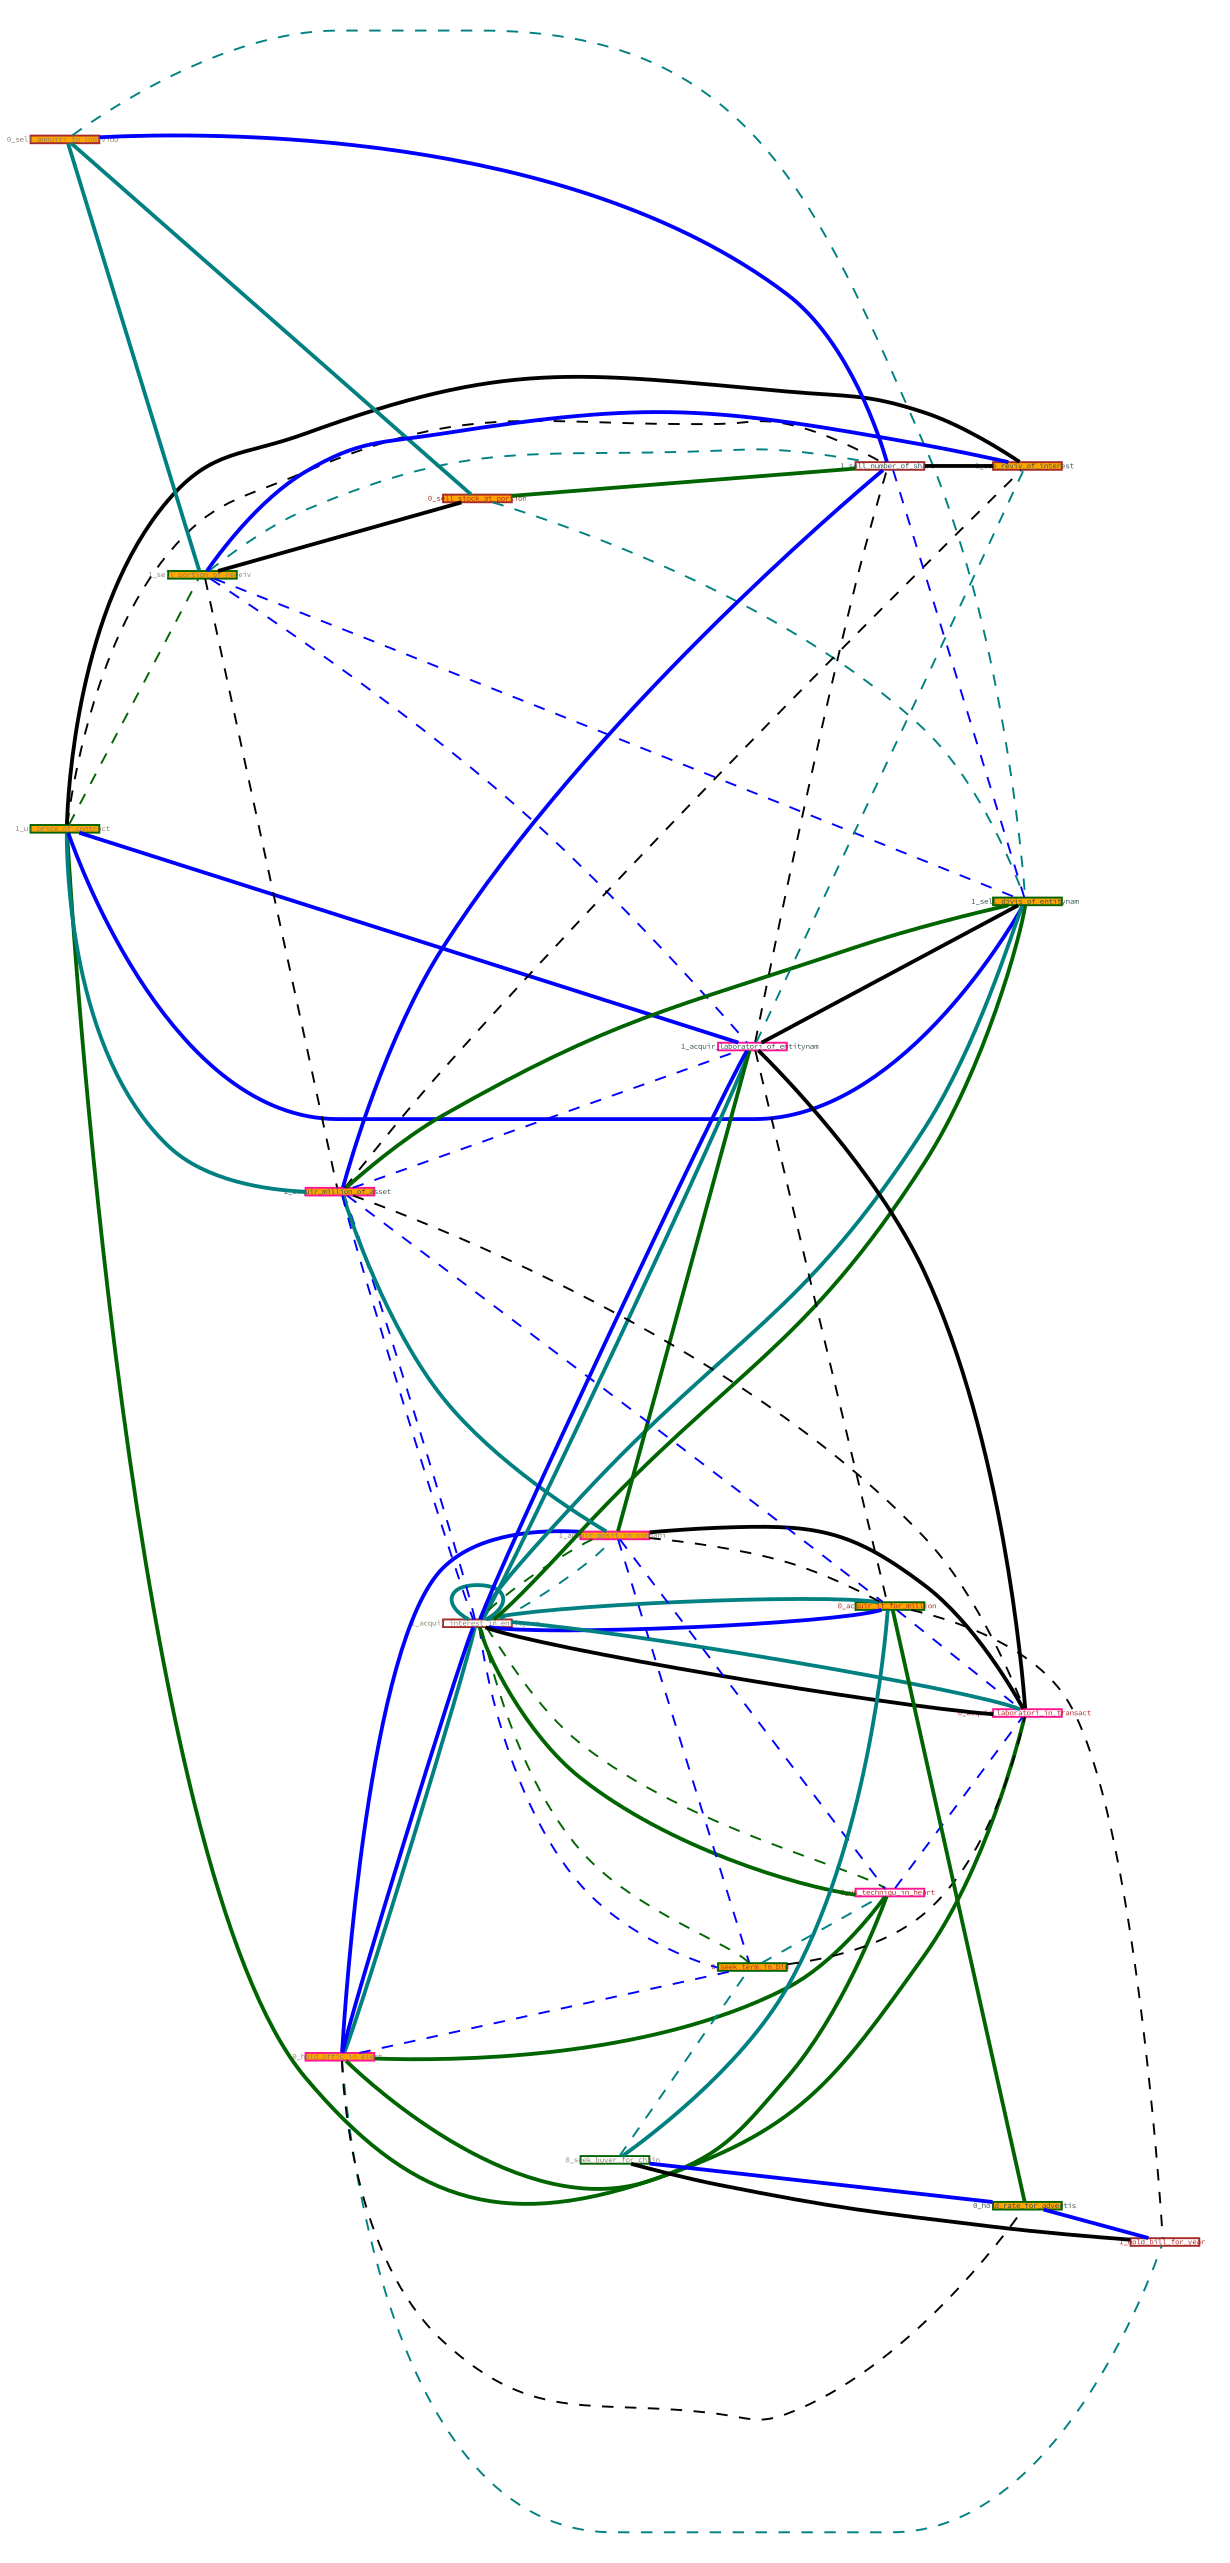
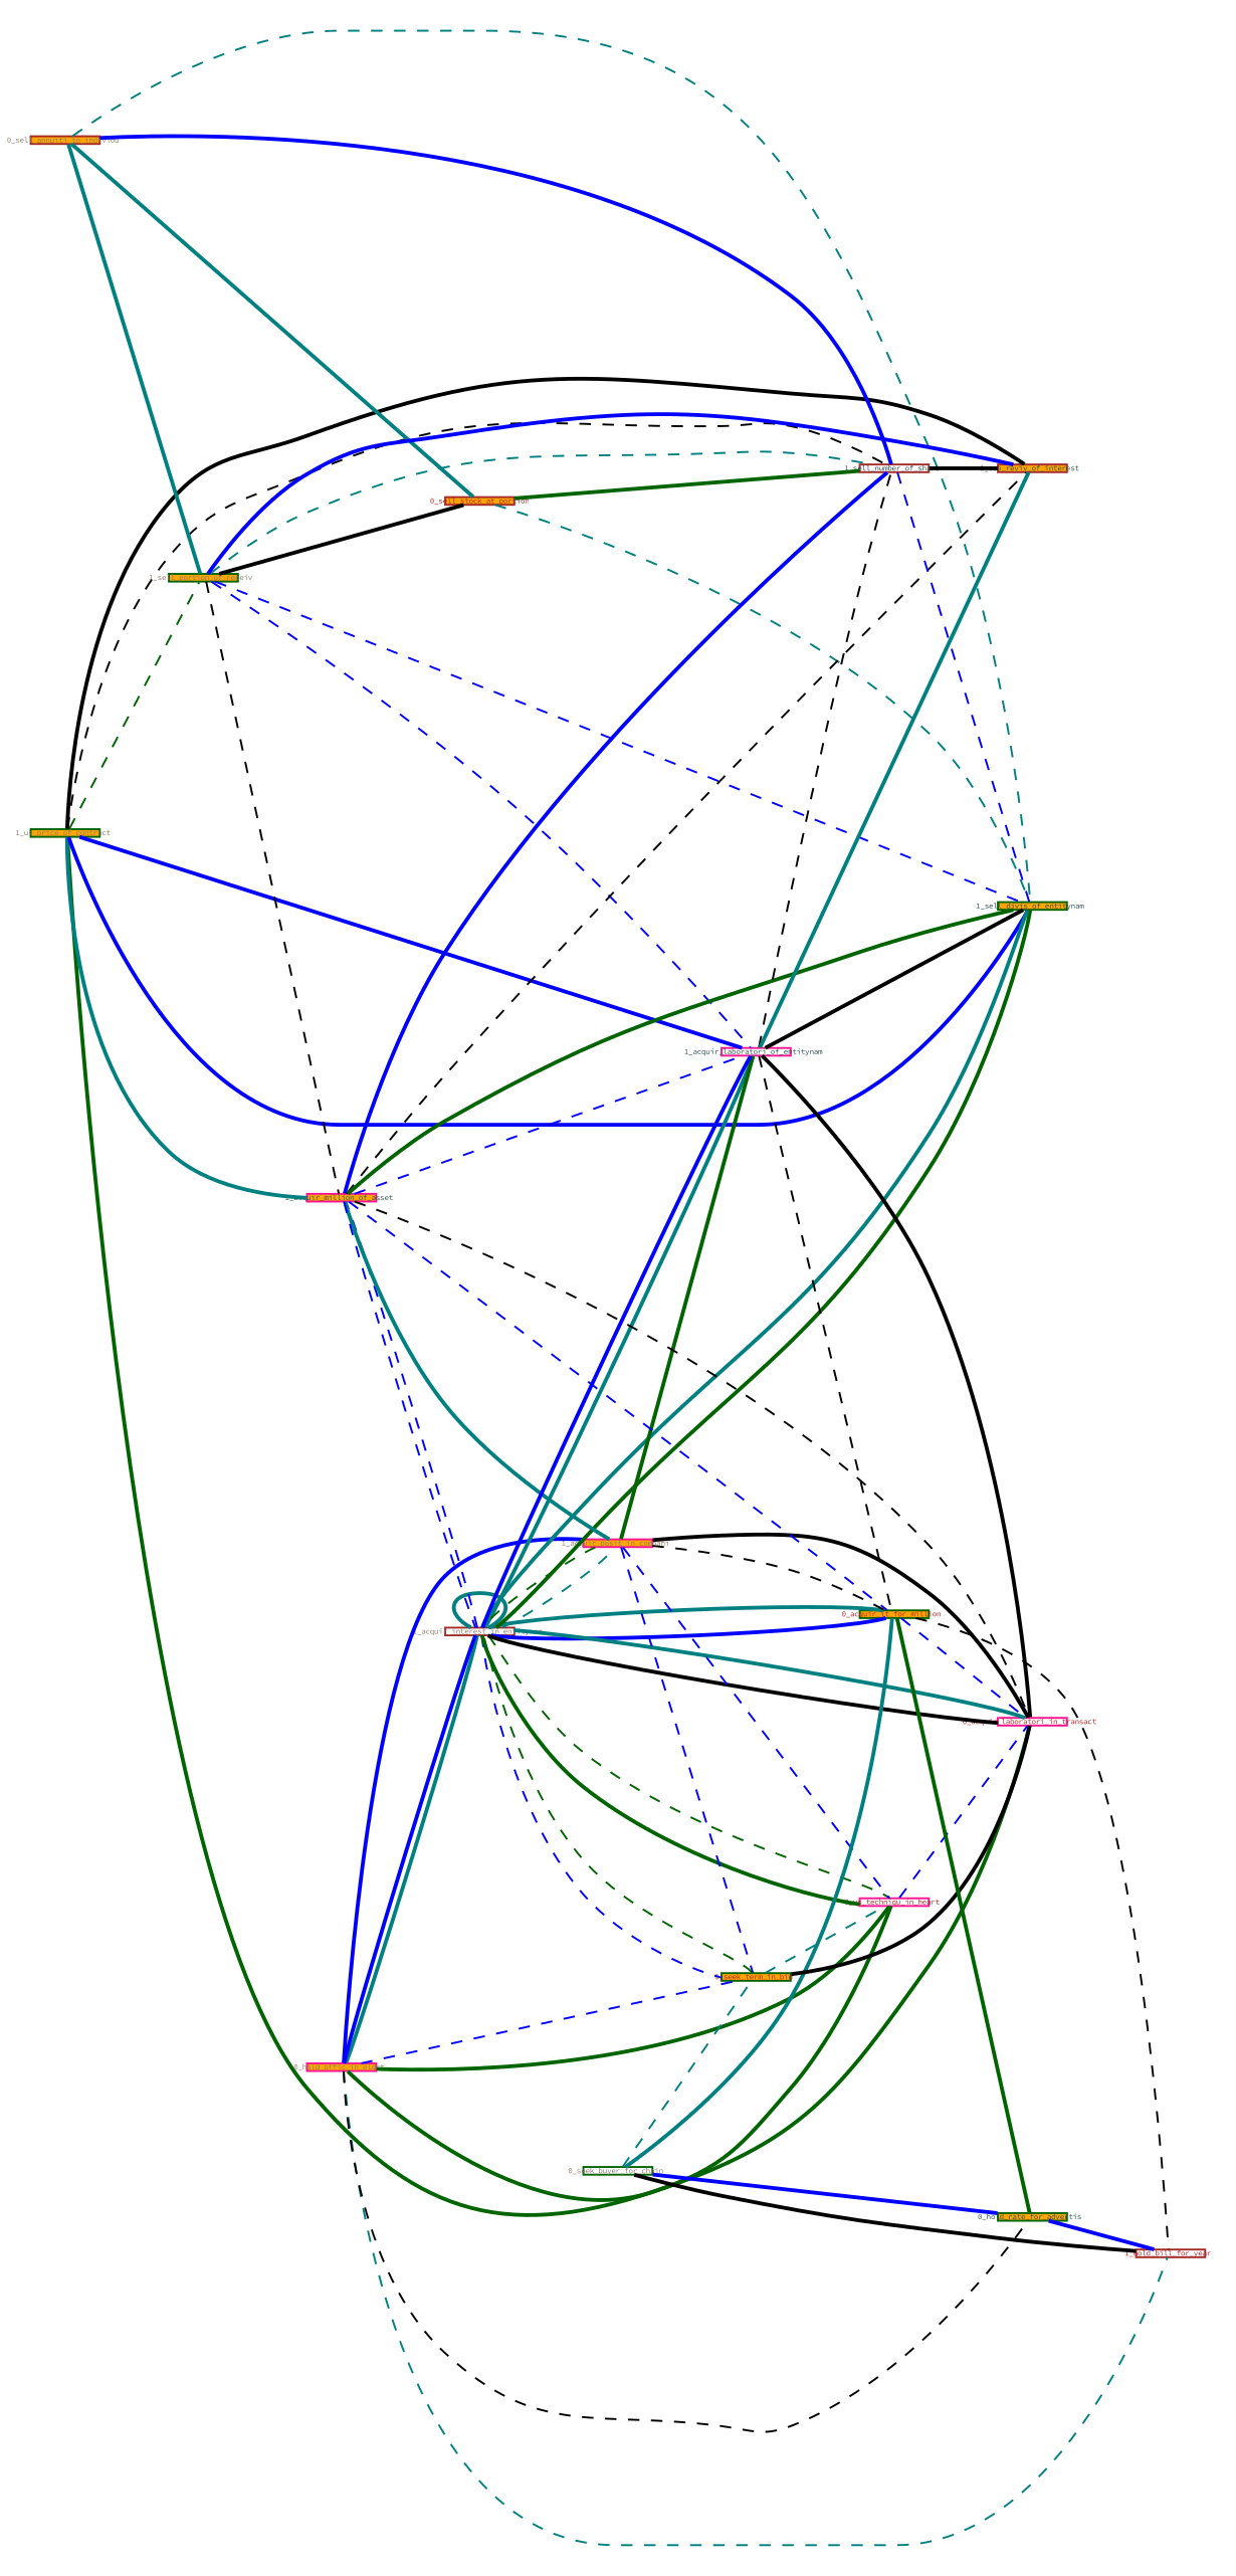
  graph {
    fontname="Source Code Pro"
    rankdir=LR
    node [color=darkgreen fillcolor=orange fixedsize=true fontcolor="#8b7d6b" fontname="Source Code Pro" fontsize=4 shape=polygon style=filled]
    edge [color=blue fontname="Source Code Pro" style=bold w=1]
    "1_us_price_of_contract " [height=.06 width=.5]
    "0_hold_offic_in_elect " [color=deeppink height=.06 width=.5]
    "0_sell_annuiti_to_individu " [color=brown height=.06 width=.5]
    "1_acquir_interest_in_entitynam " [color=brown fillcolor=white height=.06 width=.5]
    "1_sell_portion_of_receiv " [height=.06 width=.5]
    "1_acquir_posit_in_compani " [color=deeppink height=.06 width=.5]
    "0_seek_buyer_for_chain " [fillcolor=white height=.06 width=.5]
    "0_seek_term_in_bid " [fontcolor="#b22222" height=.06 width=.5]
    "0_us_techniqu_in_heart " [color=deeppink fillcolor=white fontcolor="#b22222" height=.06 width=.5]
    "0_acquir_it_for_million " [fontcolor="#b22222" height=.06 width=.5]
    "0_acquir_laboratori_in_transact " [color=deeppink fillcolor=white fontcolor="#b22222" height=.06 width=.5]
    n12 [color=brown fontcolor="#b22222" height=.06 label="0_sell_stock_at_portion" width=.5]
    "1_hold_bill_for_year " [color=brown fillcolor=white fontcolor="#b22222" height=.06 width=.5]
    "1_acquir_million_of_asset " [color=deeppink fontcolor="#2f4f4f" height=.06 width=.5]
    "1_acquir_laboratori_of_entitynam " [color=deeppink fillcolor=white fontcolor="#2f4f4f" height=.06 width=.5]
    "1_sell_number_of_share " [color=brown fillcolor=white fontcolor="#2f4f4f" height=.06 width=.5]
    "1_see_reviv_of_interest " [color=brown fontcolor="#2f4f4f" height=.06 width=.5]
    "1_sell_divis_of_entitynam " [fontcolor="#2f4f4f" height=.06 width=.5]
    "0_hold_rate_for_advertis " [fontcolor="#2f4f4f" height=.06 width=.5]
    subgraph sub_1 {
      "1_us_price_of_contract "
      "0_hold_offic_in_elect "
      "0_sell_annuiti_to_individu "
      "1_acquir_interest_in_entitynam "
      "1_sell_portion_of_receiv "
      "1_acquir_posit_in_compani "
      "0_seek_buyer_for_chain "
    }
    subgraph sub_2 {
      "0_seek_term_in_bid "
      "0_us_techniqu_in_heart "
      "0_acquir_it_for_million "
      "0_acquir_laboratori_in_transact "
      n12
      "1_hold_bill_for_year "
    }
    "1_us_price_of_contract " -- "1_sell_portion_of_receiv " [color=darkgreen style=dashed]
    "1_us_price_of_contract " -- "0_us_techniqu_in_heart " [color=darkgreen]
    "1_us_price_of_contract " -- "1_acquir_million_of_asset " [color=teal]
    "1_us_price_of_contract " -- "1_acquir_laboratori_of_entitynam "
    "1_us_price_of_contract " -- "1_sell_number_of_share " [color=black style=dashed]
    "1_us_price_of_contract " -- "1_see_reviv_of_interest " [color=black]
    "1_us_price_of_contract " -- "1_sell_divis_of_entitynam "
    "0_hold_offic_in_elect " -- "1_acquir_interest_in_entitynam " [color=teal]
    "0_hold_offic_in_elect " -- "1_acquir_interest_in_entitynam "
    "0_hold_offic_in_elect " -- "1_acquir_posit_in_compani "
    "0_hold_offic_in_elect " -- "0_seek_term_in_bid " [style=dashed]
    "0_hold_offic_in_elect " -- "0_us_techniqu_in_heart " [color=darkgreen]
    "0_hold_offic_in_elect " -- "0_acquir_laboratori_in_transact " [color=darkgreen]
    "0_hold_offic_in_elect " -- "1_hold_bill_for_year " [color=teal style=dashed]
    "0_hold_offic_in_elect " -- "0_hold_rate_for_advertis " [color=black style=dashed]
    "0_sell_annuiti_to_individu " -- "1_sell_portion_of_receiv " [color=teal]
    "0_sell_annuiti_to_individu " -- n12 [color=teal]
    "0_sell_annuiti_to_individu " -- "1_sell_number_of_share "
    "0_sell_annuiti_to_individu " -- "1_sell_divis_of_entitynam " [color=teal style=dashed]
    "1_acquir_interest_in_entitynam " -- "1_acquir_interest_in_entitynam " [color=teal w=4]
    "1_acquir_interest_in_entitynam " -- "1_acquir_posit_in_compani " [color=teal style=dashed w=2]
    "1_acquir_interest_in_entitynam " -- "0_seek_term_in_bid " [style=dashed]
    "1_acquir_interest_in_entitynam " -- "0_us_techniqu_in_heart " [color=darkgreen]
    "1_acquir_interest_in_entitynam " -- "0_us_techniqu_in_heart " [color=darkgreen style=dashed]
    "1_acquir_interest_in_entitynam " -- "0_acquir_it_for_million "
    "1_acquir_interest_in_entitynam " -- "0_acquir_it_for_million " [color=teal]
    "1_acquir_interest_in_entitynam " -- "0_acquir_laboratori_in_transact " [color=black w=2]
    "1_acquir_interest_in_entitynam " -- "0_acquir_laboratori_in_transact " [color=teal w=2]
    "1_acquir_interest_in_entitynam " -- "1_acquir_million_of_asset " [style=dashed]
    "1_acquir_interest_in_entitynam " -- "1_acquir_laboratori_of_entitynam " [color=teal w=2]
    "1_acquir_interest_in_entitynam " -- "1_sell_divis_of_entitynam " [color=darkgreen]
    "1_acquir_interest_in_entitynam " -- "1_sell_divis_of_entitynam " [color=teal]
    "1_sell_portion_of_receiv " -- n12 [color=black]
    "1_sell_portion_of_receiv " -- "1_acquir_million_of_asset " [color=black style=dashed]
    "1_sell_portion_of_receiv " -- "1_acquir_laboratori_of_entitynam " [style=dashed]
    "1_sell_portion_of_receiv " -- "1_sell_number_of_share " [color=teal style=dashed w=2]
    "1_sell_portion_of_receiv " -- "1_see_reviv_of_interest "
    "1_sell_portion_of_receiv " -- "1_sell_divis_of_entitynam " [style=dashed w=2]
    "1_acquir_posit_in_compani " -- "1_acquir_interest_in_entitynam " [color=darkgreen style=dashed w=2]
    "1_acquir_posit_in_compani " -- "0_seek_term_in_bid " [style=dashed]
    "1_acquir_posit_in_compani " -- "0_us_techniqu_in_heart " [style=dashed]
    "1_acquir_posit_in_compani " -- "0_acquir_it_for_million " [color=black style=dashed]
    "1_acquir_posit_in_compani " -- "0_acquir_laboratori_in_transact " [color=black w=2]
    "1_acquir_posit_in_compani " -- "1_acquir_million_of_asset " [color=teal]
    "1_acquir_posit_in_compani " -- "1_acquir_laboratori_of_entitynam " [color=darkgreen]
    "0_seek_buyer_for_chain " -- "0_seek_term_in_bid " [color=teal style=dashed]
    "0_seek_buyer_for_chain " -- "0_acquir_it_for_million " [color=teal]
    "0_seek_buyer_for_chain " -- "1_hold_bill_for_year " [color=black]
    "0_seek_buyer_for_chain " -- "0_hold_rate_for_advertis "
    "0_seek_term_in_bid " -- "1_acquir_interest_in_entitynam " [color=darkgreen style=dashed]
    "0_seek_term_in_bid " -- "0_us_techniqu_in_heart " [color=teal style=dashed]
-   "0_seek_term_in_bid " -- "0_acquir_laboratori_in_transact " [color=black style=dashed]
+   "0_seek_term_in_bid " -- "0_acquir_laboratori_in_transact " [color=black]
    "0_us_techniqu_in_heart " -- "0_acquir_laboratori_in_transact " [style=dashed]
    "0_acquir_it_for_million " -- "0_acquir_laboratori_in_transact " [style=dashed]
    "0_acquir_it_for_million " -- "1_hold_bill_for_year " [color=black style=dashed]
    "0_acquir_it_for_million " -- "0_hold_rate_for_advertis " [color=darkgreen]
    n12 -- "1_sell_number_of_share " [color=darkgreen]
    n12 -- "1_sell_divis_of_entitynam " [color=teal style=dashed]
    "1_acquir_million_of_asset " -- "1_acquir_interest_in_entitynam " [style=dashed]
    "1_acquir_million_of_asset " -- "0_acquir_it_for_million " [style=dashed]
    "1_acquir_million_of_asset " -- "0_acquir_laboratori_in_transact " [color=black style=dashed]
    "1_acquir_million_of_asset " -- "1_acquir_laboratori_of_entitynam " [style=dashed w=2]
    "1_acquir_million_of_asset " -- "1_sell_number_of_share "
    "1_acquir_million_of_asset " -- "1_see_reviv_of_interest " [color=black style=dashed]
    "1_acquir_million_of_asset " -- "1_sell_divis_of_entitynam " [color=darkgreen]
    "1_acquir_laboratori_of_entitynam " -- "1_acquir_interest_in_entitynam " [w=2]
    "1_acquir_laboratori_of_entitynam " -- "0_acquir_it_for_million " [color=black style=dashed]
    "1_acquir_laboratori_of_entitynam " -- "0_acquir_laboratori_in_transact " [color=black w=2]
    "1_acquir_laboratori_of_entitynam " -- "1_sell_number_of_share " [color=black style=dashed]
-   "1_acquir_laboratori_of_entitynam " -- "1_see_reviv_of_interest " [color=teal style=dashed]
+   "1_acquir_laboratori_of_entitynam " -- "1_see_reviv_of_interest " [color=teal]
    "1_acquir_laboratori_of_entitynam " -- "1_sell_divis_of_entitynam " [color=black w=2]
    "1_sell_number_of_share " -- "1_see_reviv_of_interest " [color=black]
    "1_sell_number_of_share " -- "1_sell_divis_of_entitynam " [style=dashed w=2]
    "0_hold_rate_for_advertis " -- "1_hold_bill_for_year " [w=2]
  }
